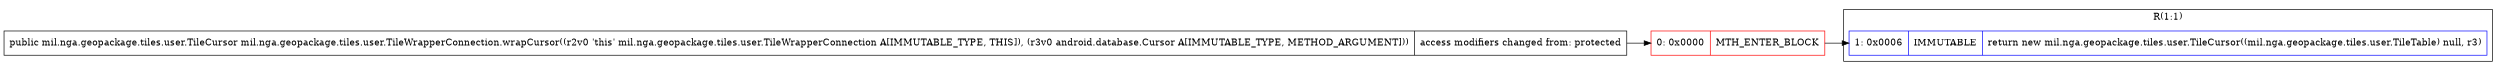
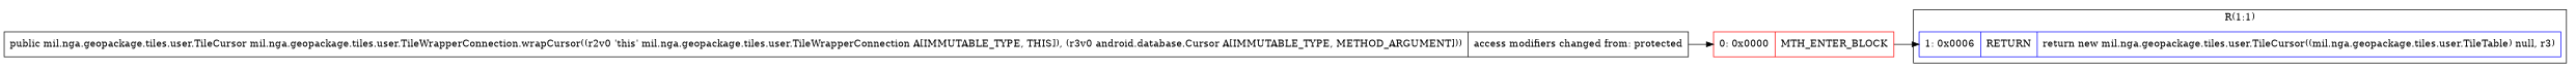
  digraph {
    rankdir=LR
    node [shape=record]
-   n1 [color=blue label="{1\:\ 0x0006|IMMUTABLE\l|return new mil.nga.geopackage.tiles.user.TileCursor((mil.nga.geopackage.tiles.user.TileTable) null, r3)\l}"]
+   n1 [color=blue label="{1\:\ 0x0006|RETURN\l|return new mil.nga.geopackage.tiles.user.TileCursor((mil.nga.geopackage.tiles.user.TileTable) null, r3)\l}"]
    n2 [color=red label="{0\:\ 0x0000|MTH_ENTER_BLOCK\l}"]
    n3 [label="{public mil.nga.geopackage.tiles.user.TileCursor mil.nga.geopackage.tiles.user.TileWrapperConnection.wrapCursor((r2v0 'this' mil.nga.geopackage.tiles.user.TileWrapperConnection A[IMMUTABLE_TYPE, THIS]), (r3v0 android.database.Cursor A[IMMUTABLE_TYPE, METHOD_ARGUMENT]))  | access modifiers changed from: protected\l}"]
    subgraph cluster_1 {
      label="R(1:1)"
      n1
    }
    n2 -> n1
    n3 -> n2
  }
